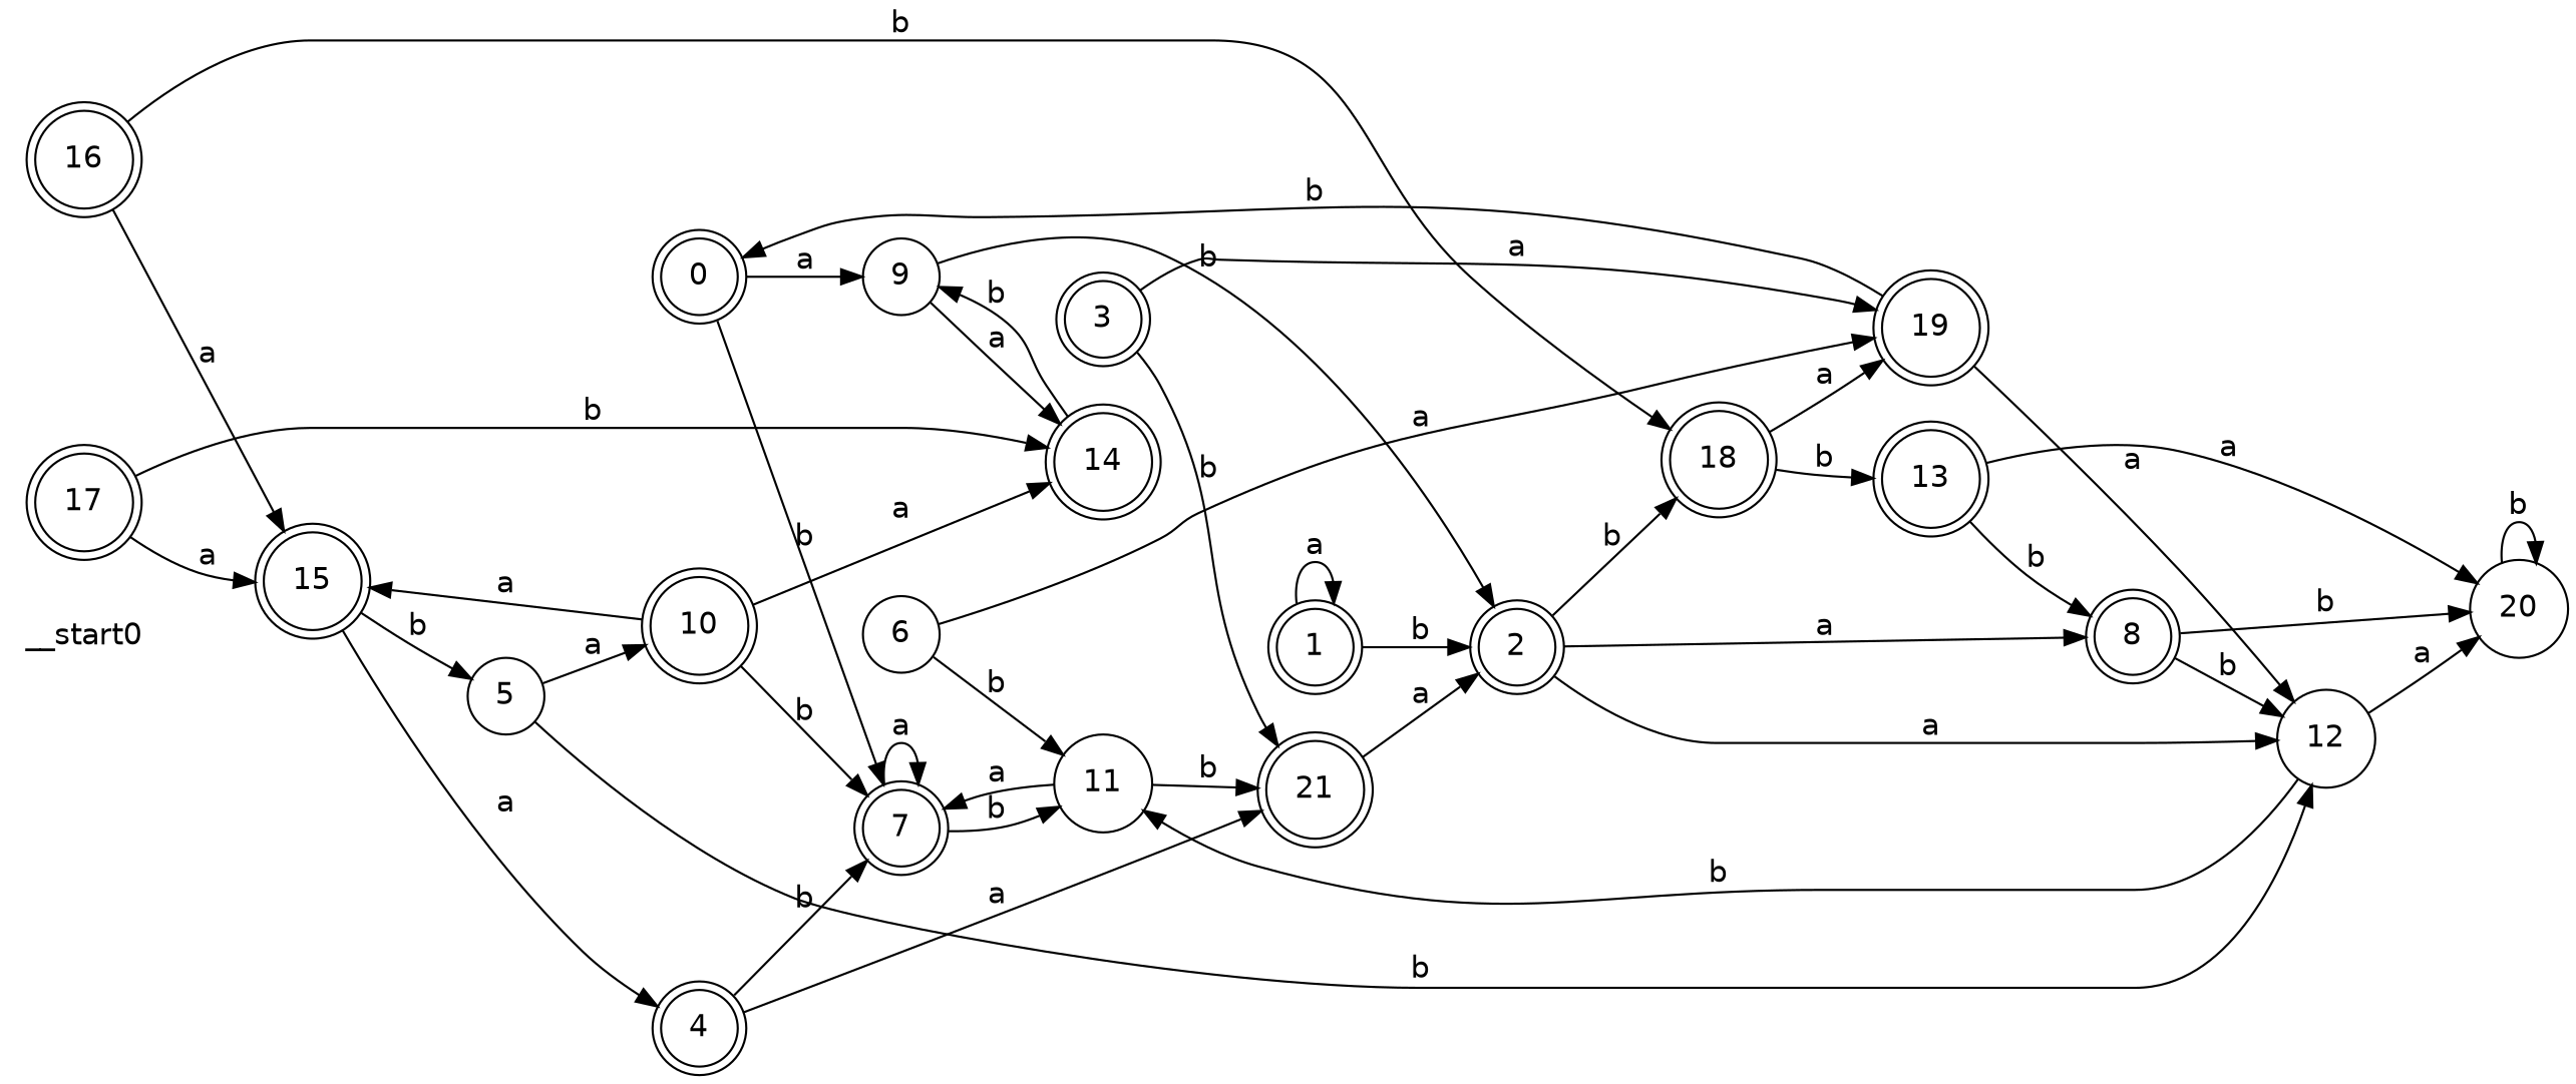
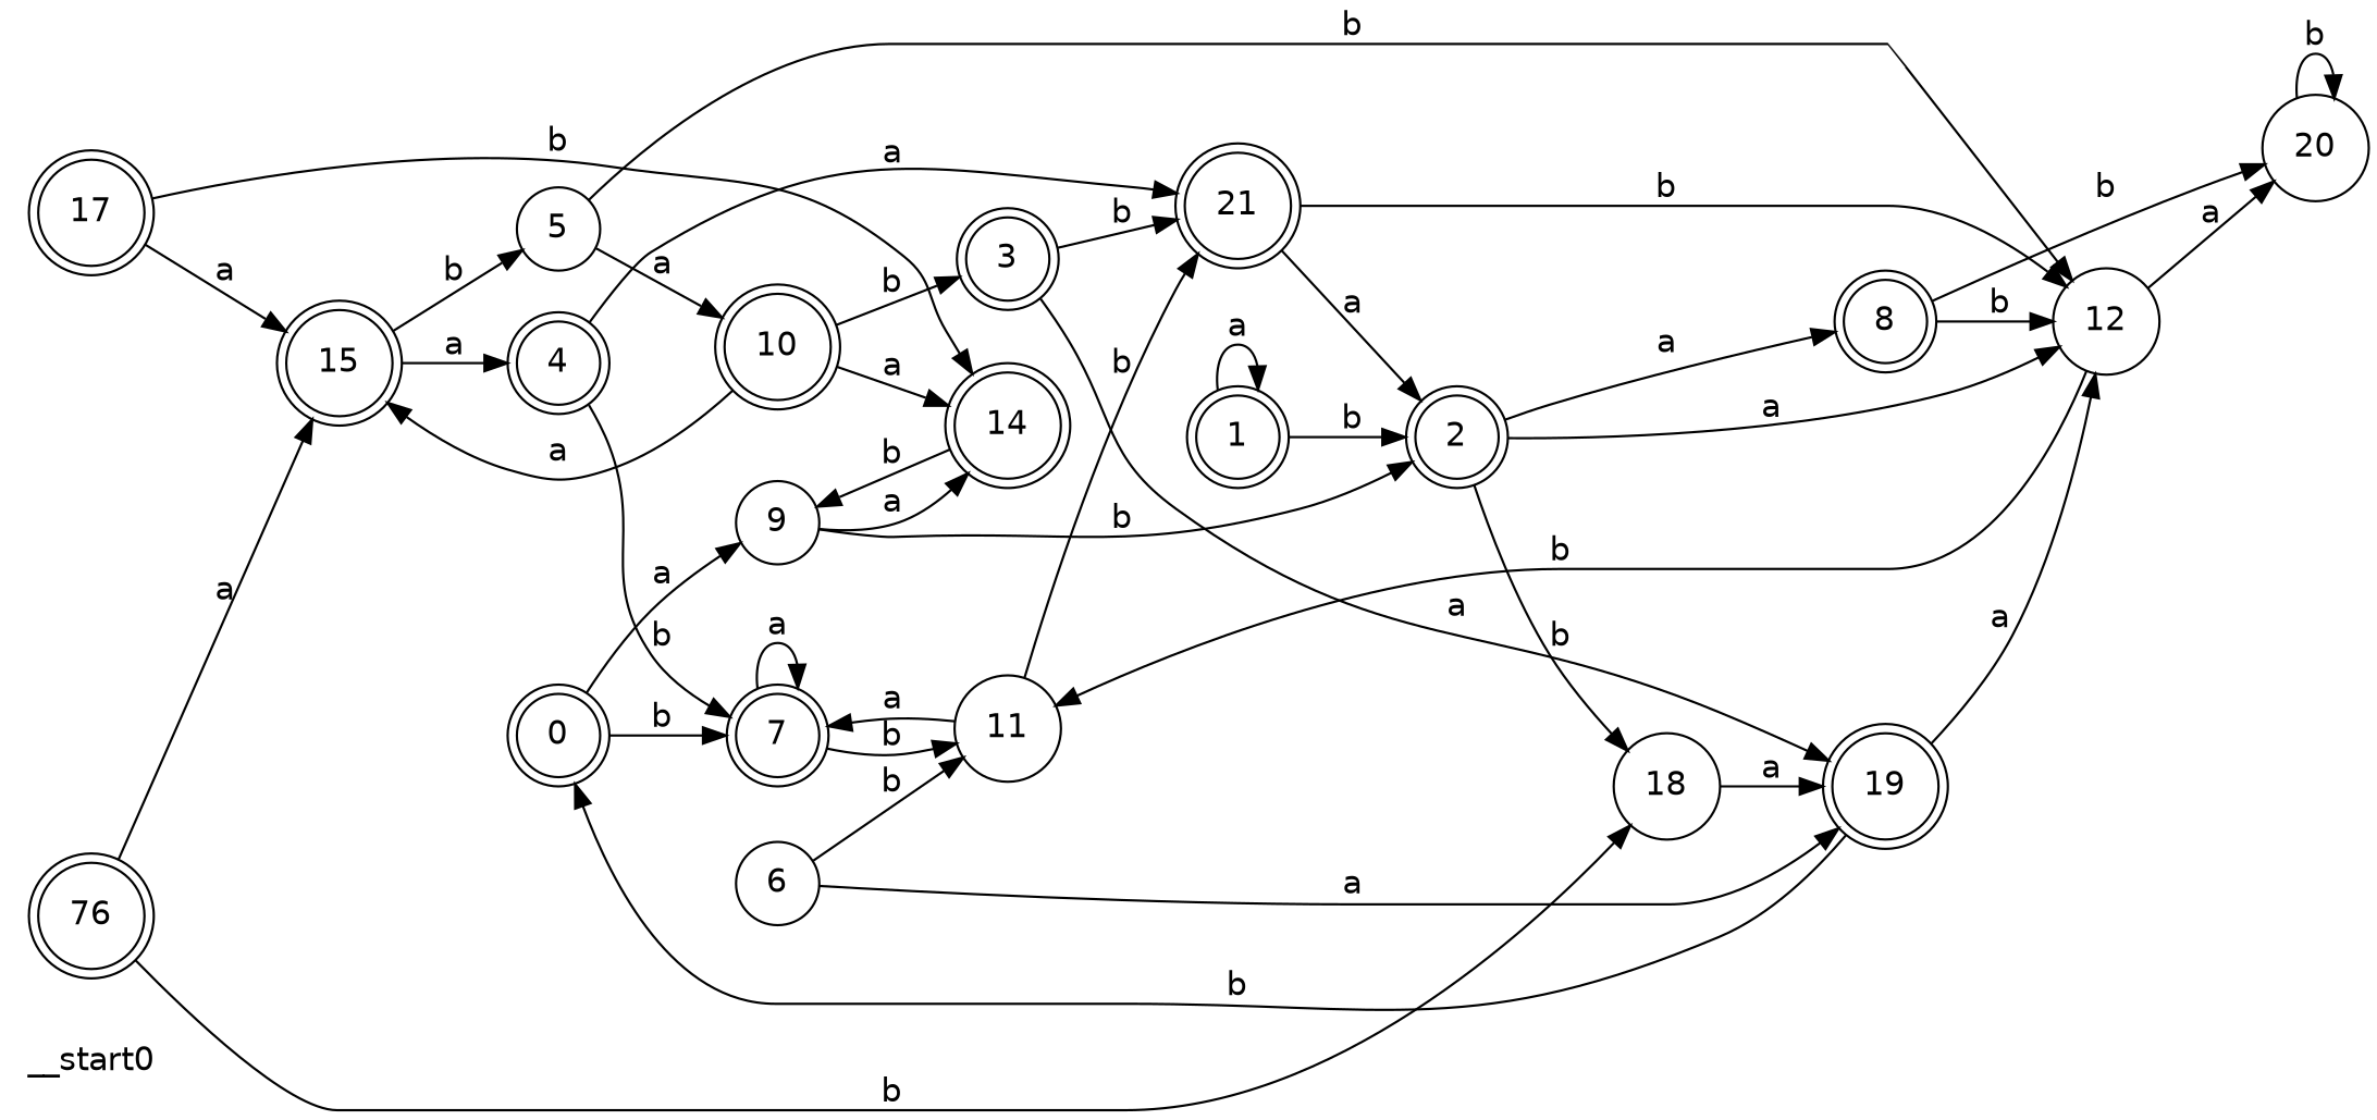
  digraph {
    fontname="DejaVu Sans"
    rankdir=LR
    node [fontname="DejaVu Sans" shape=doublecircle color=black fillcolor=white style="rounded,filled"]
    edge [fontname="DejaVu Sans"]
    __start0 [shape=none color="" fillcolor="" style=""]
    n2 [label=0]
    n3 [label=7]
    n4 [label=9 shape=circle style=filled]
    n5 [label=11 shape=circle style=filled]
    n6 [label=2]
    n7 [label=14]
    n8 [label=1]
    n9 [label=12 shape=circle style=filled]
-   n10 [label=18 style=filled]
+   n10 [label=18 shape=circle style=filled]
    n11 [label=8]
    n12 [label=20 shape=circle style=filled]
    n13 [label=19]
-   n14 [label=13]
    n15 [label=3]
    n16 [label=21]
    n17 [label=4]
    n18 [label=5 shape=circle style=filled]
    n19 [label=10]
    n20 [label=15]
    n21 [label=6 shape=circle style=filled]
-   n22 [label=16]
+   n22 [label=76]
    n23 [label=17]
    n2 -> n3 [label=b]
    n2 -> n4 [label=a]
    n3 -> n3 [label=a]
    n3 -> n5 [label=b]
    n4 -> n6 [label=b]
    n4 -> n7 [label=a]
    n5 -> n3 [label=a]
    n5 -> n16 [label=b]
    n6 -> n9 [label=a]
    n6 -> n10 [label=b]
    n6 -> n11 [label=a]
    n7 -> n4 [label=b]
    n8 -> n6 [label=b]
    n8 -> n8 [label=a]
    n9 -> n5 [label=b]
    n9 -> n12 [label=a]
    n10 -> n13 [label=a]
-   n10 -> n14 [label=b]
    n11 -> n9 [label=b]
    n11 -> n12 [label=b]
    n12 -> n12 [label=b]
    n13 -> n2 [label=b]
    n13 -> n9 [label=a]
-   n14 -> n11 [label=b]
-   n14 -> n12 [label=a]
    n15 -> n13 [label=a]
    n15 -> n16 [label=b]
    n16 -> n6 [label=a]
+   n16 -> n9 [label=b]
    n17 -> n3 [label=b]
    n17 -> n16 [label=a]
    n18 -> n9 [label=b]
    n18 -> n19 [label=a]
    n19 -> n7 [label=a]
-   n19 -> n3 [label=b]
+   n19 -> n15 [label=b]
    n19 -> n20 [label=a]
    n20 -> n17 [label=a]
    n20 -> n18 [label=b]
    n21 -> n5 [label=b]
    n21 -> n13 [label=a]
    n22 -> n10 [label=b]
    n22 -> n20 [label=a]
    n23 -> n7 [label=b]
    n23 -> n20 [label=a]
  }
